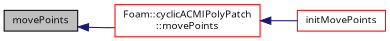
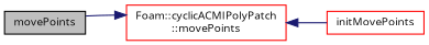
  digraph {
    fontname="Open Sans"
    rankdir=LR
    node [color=red fontname="Open Sans" fontsize=10 shape=record]
    edge [color=midnightblue dir=back fontname="Open Sans" fontsize=10 labelfontname=FreeSans labelfontsize=10 style=solid]
    n1 [color=black fillcolor=grey75 fontcolor=black height=0.2 label=movePoints style=filled width=0.4]
    n2 [height=0.2 label="Foam::cyclicACMIPolyPatch\l::movePoints" width=0.4]
    n3 [height=0.2 label=initMovePoints width=0.4]
-   n1 -> n2
+   n2 -> n1
    n2 -> n3
  }
